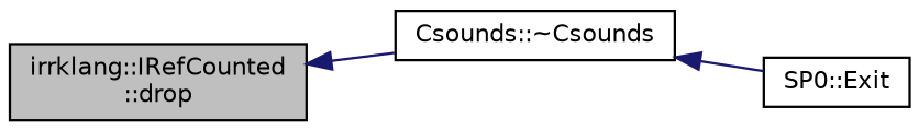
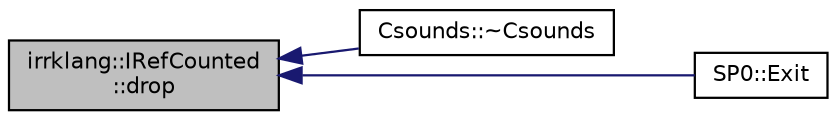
  digraph {
    rankdir=LR
    node [color=black fontname=Helvetica fontsize=10 shape=record]
    edge [color=midnightblue dir=back fontname=Helvetica fontsize=10 labelfontname=Helvetica labelfontsize=10 style=solid]
    n1 [fillcolor=grey75 fontcolor=black height=0.2 label="irrklang::IRefCounted\l::drop" style=filled width=0.4]
    n2 [height=0.2 label="Csounds::~Csounds" width=0.4]
    n3 [height=0.2 label="SP0::Exit" width=0.4]
    n1 -> n2
-   n2 -> n3
+   n1 -> n3
  }
